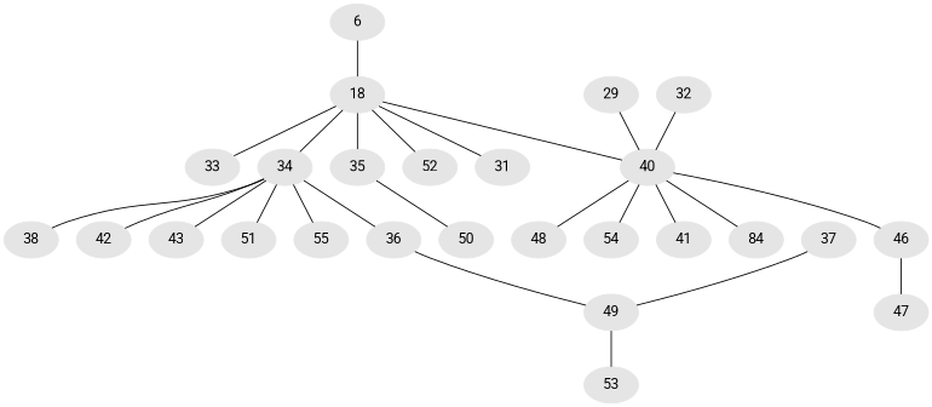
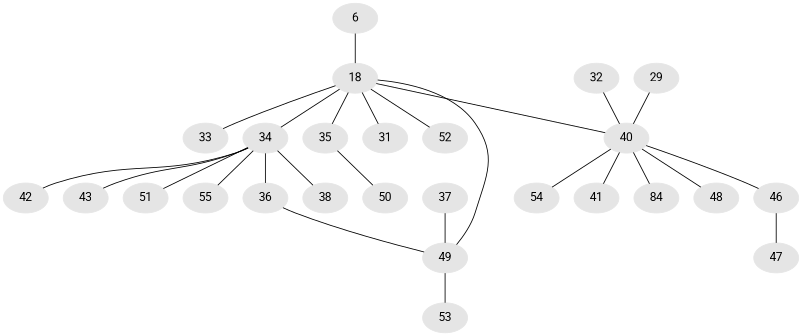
  graph {
    fontname=Roboto
    node [color=gray90 fontname=Roboto style=filled]
    edge [fontname=Roboto]
    6 [super="+4"]
    18 [super="+16+17+2+3"]
    31
    33 [super="+21"]
    34 [super="+12+23"]
    35
    40 [super="+20+28+39"]
    49 [super="+10+14+25+30+15"]
    52
    36
    38
    42
    43
    51
    55
    50
    41
    n18 [label=84]
    46
    48
    54
    53
    29 [super="+27"]
    32 [super="+24"]
    37
    47
    6 -- 18
    18 -- 31
    18 -- 33
    18 -- 34 [weight=2]
    18 -- 35
    18 -- 40
+   18 -- 49
    18 -- 52
    34 -- 36
    34 -- 38
    34 -- 42
    34 -- 43
    34 -- 51
    34 -- 55
    35 -- 50
    40 -- 41
    40 -- n18
    40 -- 46
    40 -- 48
    40 -- 54
    49 -- 53
    36 -- 49
    46 -- 47
    29 -- 40
    32 -- 40
    37 -- 49
  }
